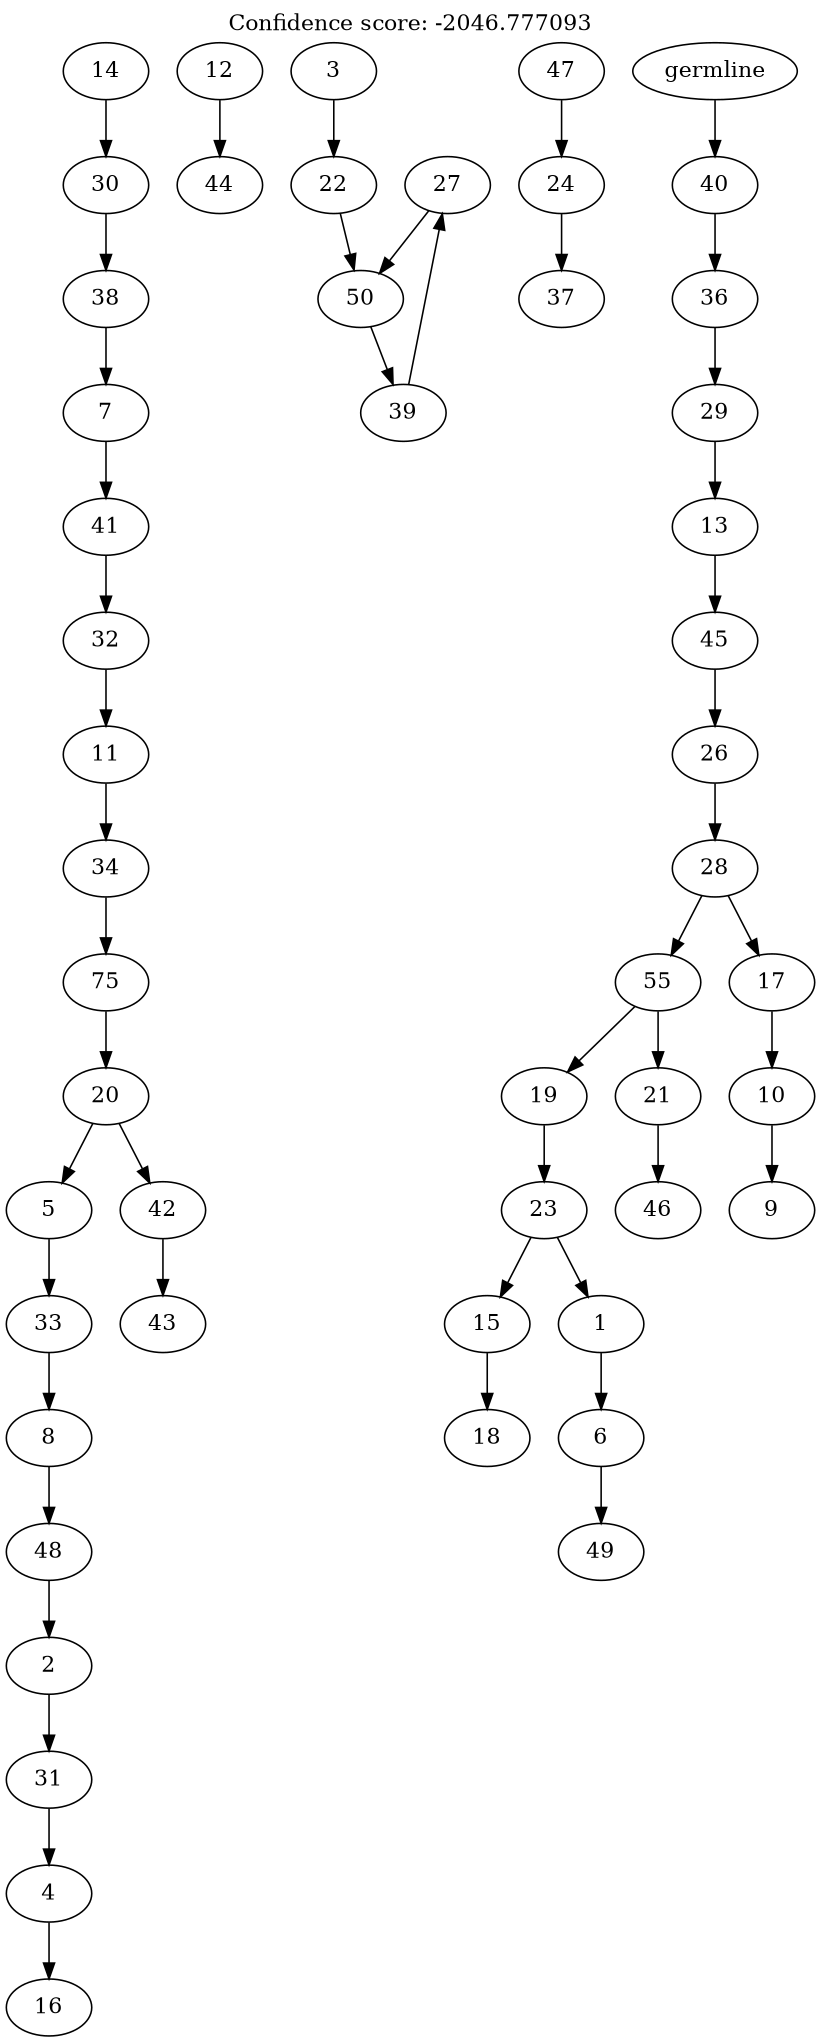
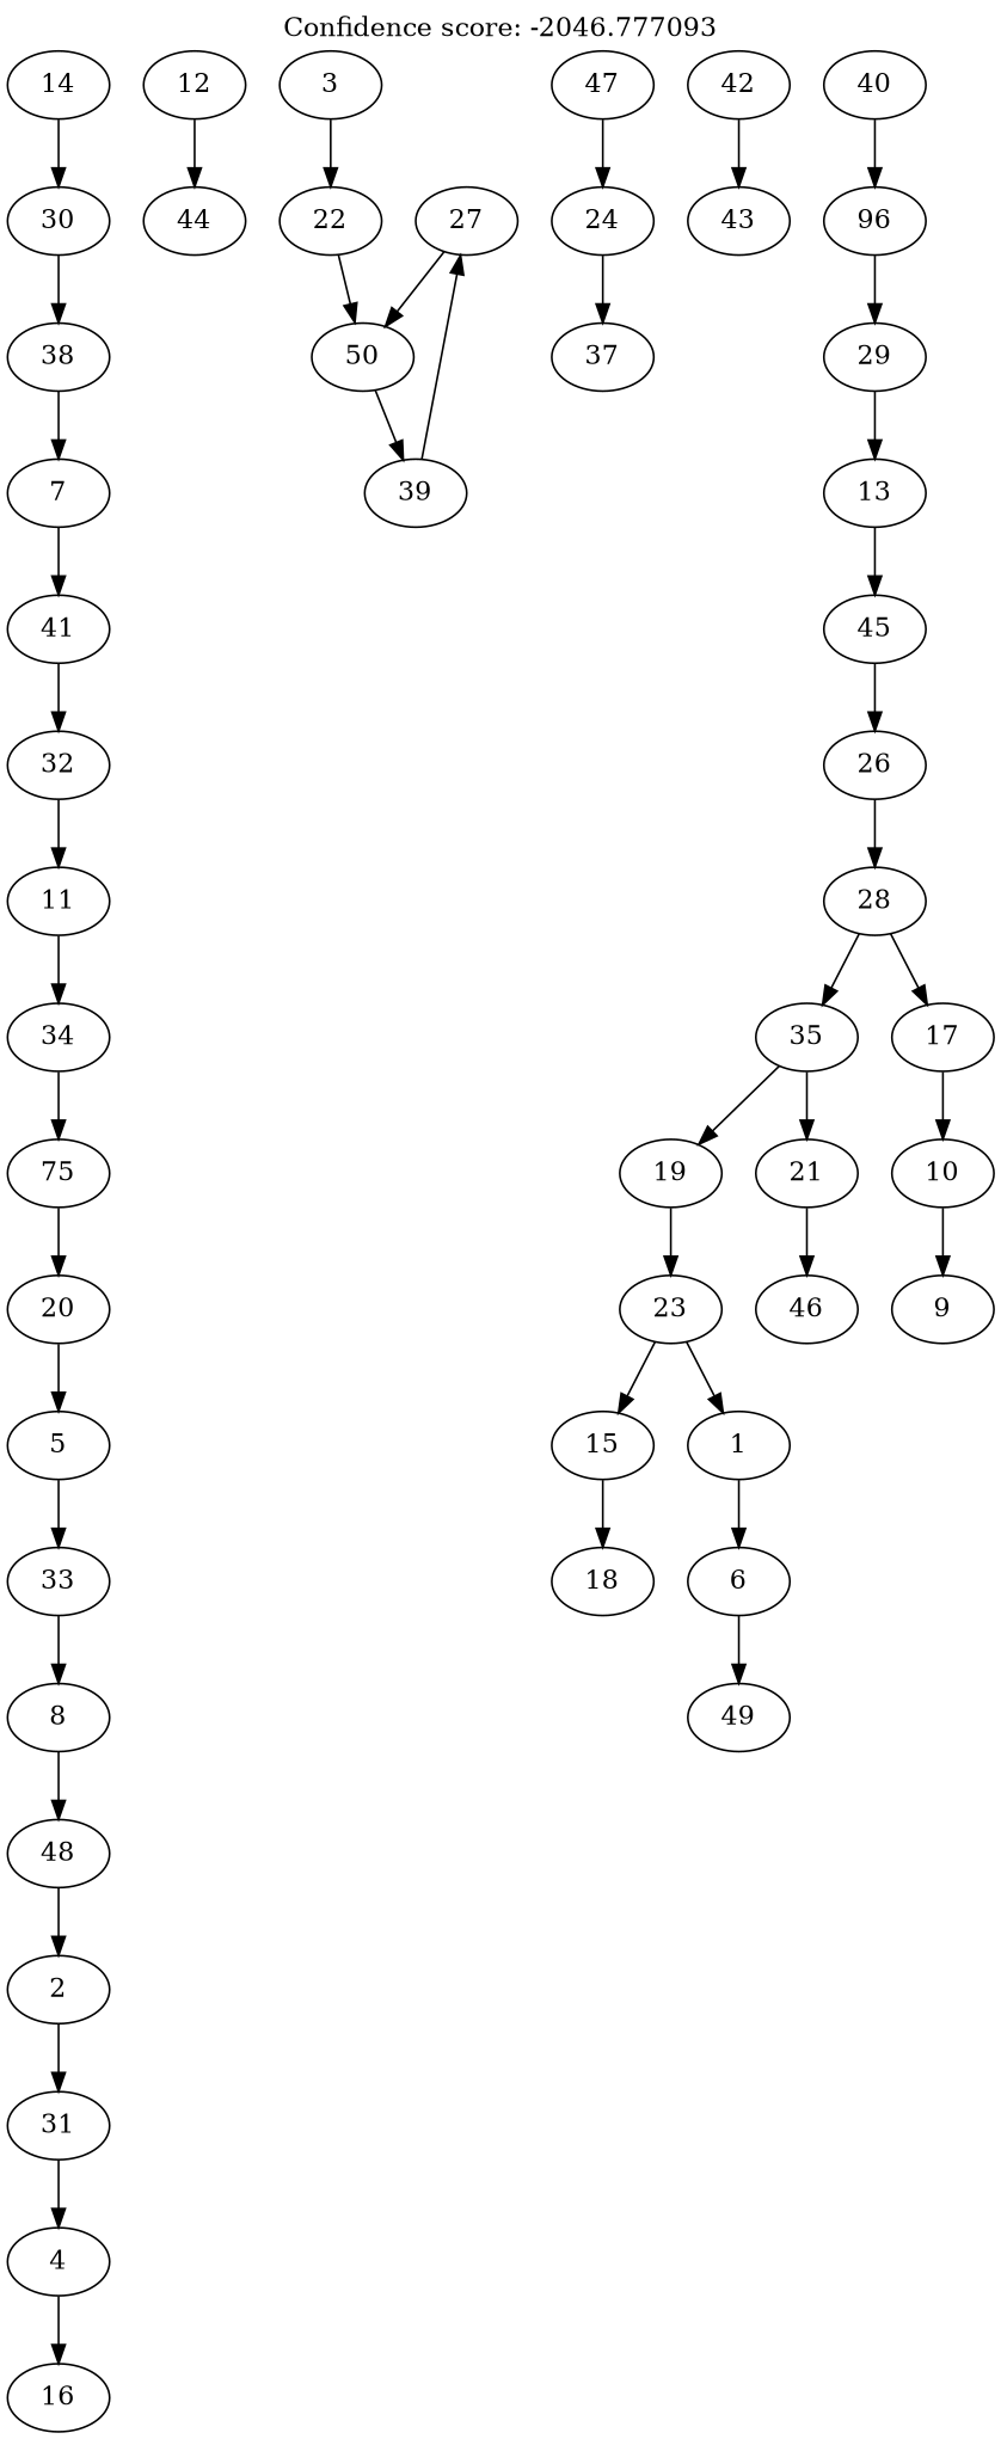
  digraph {
    label="Confidence score: -2046.777093"
    labelloc=t
    n1 [label=4]
    n2 [label=16]
    n3 [label=31]
    n4 [label=2]
    n5 [label=48]
    n6 [label=8]
    n7 [label=33]
    n8 [label=5]
    n9 [label=12]
    n10 [label=44]
    n11 [label=27]
    n12 [label=50]
    n13 [label=39]
    n14 [label=22]
    n15 [label=3]
    n16 [label=37]
    n17 [label=24]
    n18 [label=47]
    n19 [label=43]
    n20 [label=42]
    n21 [label=20]
    n22 [label=75]
    n23 [label=34]
    n24 [label=11]
    n25 [label=32]
    n26 [label=41]
    n27 [label=7]
    n28 [label=38]
    n29 [label=30]
    n30 [label=14]
    n31 [label=18]
    n32 [label=15]
    n33 [label=23]
    n34 [label=1]
    n35 [label=19]
    n36 [label=6]
    n37 [label=49]
    n38 [label=46]
    n39 [label=21]
-   n40 [label=55]
+   n40 [label=35]
    n41 [label=10]
    n42 [label=9]
    n43 [label=17]
    n44 [label=28]
    n45 [label=26]
    n46 [label=45]
    n47 [label=13]
    n48 [label=29]
-   n49 [label=36]
+   n49 [label=96]
    n50 [label=40]
-   n51 [label=germline]
    n1 -> n2
    n3 -> n1
    n4 -> n3
    n5 -> n4
    n6 -> n5
    n7 -> n6
    n8 -> n7
    n9 -> n10
    n11 -> n12
    n12 -> n13
    n13 -> n11
    n14 -> n12
    n15 -> n14
    n17 -> n16
    n18 -> n17
    n20 -> n19
    n21 -> n8
-   n21 -> n20
    n22 -> n21
    n23 -> n22
    n24 -> n23
    n25 -> n24
    n26 -> n25
    n27 -> n26
    n28 -> n27
    n29 -> n28
    n30 -> n29
    n32 -> n31
    n33 -> n32
    n33 -> n34
    n34 -> n36
    n35 -> n33
    n36 -> n37
    n39 -> n38
    n40 -> n35
    n40 -> n39
    n41 -> n42
    n43 -> n41
    n44 -> n40
    n44 -> n43
    n45 -> n44
    n46 -> n45
    n47 -> n46
    n48 -> n47
    n49 -> n48
    n50 -> n49
-   n51 -> n50
  }
